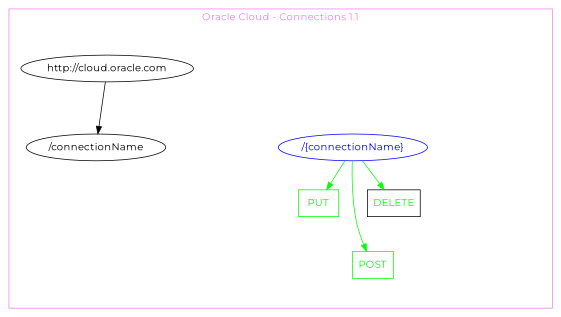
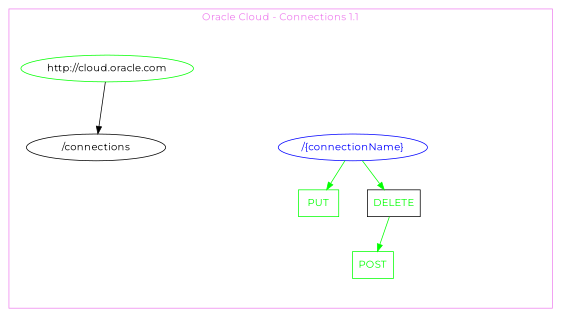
  digraph {
    fontname=Montserrat
    rankdir=TB
    node [color=black fontcolor=green fontname=Montserrat shape=box]
    edge [color=green fontcolor=green fontname=Montserrat]
    n1 [color=green label=PUT]
    n2 [color=green label=POST]
    n3 [label=DELETE]
    n4 [color=blue fontcolor=blue label="/{connectionName}" shape=ellipse]
-   n5 [fontcolor=black label="/connectionName" shape=ellipse]
-   n6 [fontcolor=black label="http://cloud.oracle.com" shape=ellipse]
+   n5 [fontcolor=black label="/connections" shape=ellipse]
+   n6 [color=green fontcolor=black label="http://cloud.oracle.com" shape=ellipse]
    subgraph cluster_1 {
      color=violet
      fontcolor=violet
      label="Oracle Cloud - Connections 1.1"
      subgraph cluster_2 {
        color=white
        fontcolor=white
        label="Oracle Cloud - Connections 1.1"
        n6
        subgraph cluster_3 {
          color=white
          fontcolor=white
          label="Oracle Cloud - Connections 1.1"
          n5
          subgraph cluster_4 {
            color=white
            fontcolor=white
            label="Oracle Cloud - Connections 1.1"
            n4
            subgraph cluster_5 {
              color=white
              fontcolor=white
              label="Oracle Cloud - Connections 1.1"
              n1
            }
            subgraph cluster_6 {
              color=white
              fontcolor=white
              label="Oracle Cloud - Connections 1.1"
              n2
            }
            subgraph cluster_7 {
              color=white
              fontcolor=white
              label="Oracle Cloud - Connections 1.1"
              n3
            }
          }
        }
      }
    }
    n4 -> n1
-   n4 -> n2
+   n3 -> n2
    n4 -> n3
    n6 -> n5 [color=black fontcolor=black]
  }
